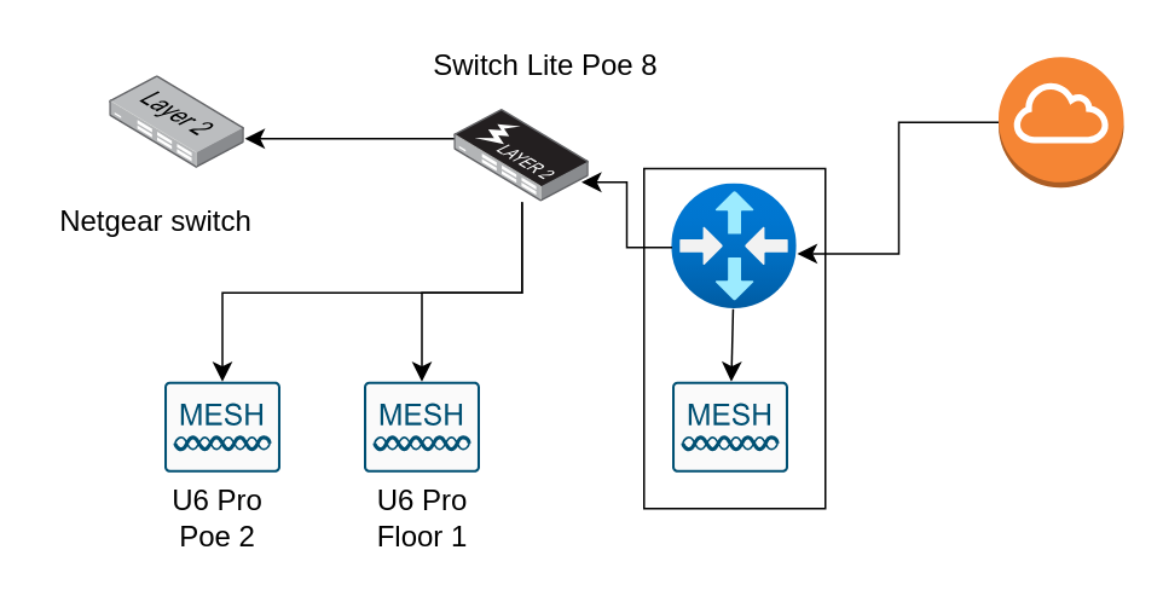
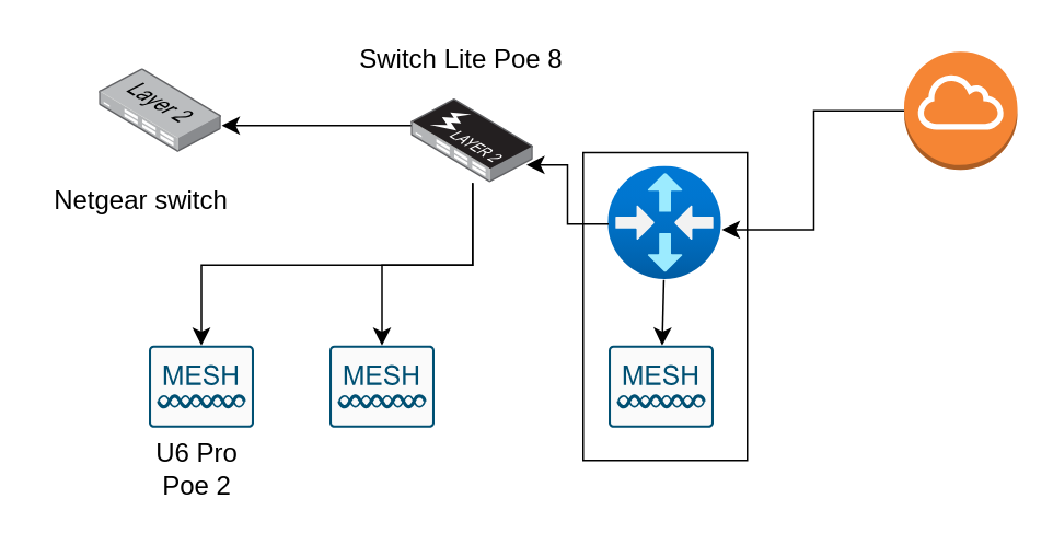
  <mxCell id="0" />
  <mxCell id="1" parent="0" />
  <mxCell id="2" value="" style="rounded=0;whiteSpace=wrap;html=1;fontSize=16;" vertex="1" parent="1"><mxGeometry x="354.5" y="92.5" width="100" height="187.5" as="geometry" /></mxCell>
  <mxCell id="3" value="" style="edgeStyle=none;curved=1;rounded=0;orthogonalLoop=1;jettySize=auto;html=1;fontSize=12;startSize=8;endSize=8;" edge="1" parent="1" source="4" target="12"><mxGeometry relative="1" as="geometry" /></mxCell>
  <mxCell id="4" value="" style="image;aspect=fixed;html=1;points=[];align=center;fontSize=12;image=img/lib/azure2/networking/Virtual_Router.svg;" vertex="1" parent="1"><mxGeometry x="370" y="101" width="69" height="69" as="geometry" /></mxCell>
  <mxCell id="5" style="edgeStyle=elbowEdgeStyle;rounded=0;orthogonalLoop=1;jettySize=auto;html=1;fontSize=12;startSize=8;endSize=8;entryX=1;entryY=0.557;entryDx=0;entryDy=0;entryPerimeter=0;" edge="1" parent="1" source="6" target="4"><mxGeometry relative="1" as="geometry" /></mxCell>
  <mxCell id="6" value="" style="outlineConnect=0;dashed=0;verticalLabelPosition=bottom;verticalAlign=top;align=center;html=1;shape=mxgraph.aws3.internet_gateway;fillColor=#F58534;gradientColor=none;fontSize=16;" vertex="1" parent="1"><mxGeometry x="550" y="31" width="69" height="72" as="geometry" /></mxCell>
  <mxCell id="7" value="" style="sketch=0;points=[[0.015,0.015,0],[0.985,0.015,0],[0.985,0.985,0],[0.015,0.985,0],[0.25,0,0],[0.5,0,0],[0.75,0,0],[1,0.25,0],[1,0.5,0],[1,0.75,0],[0.75,1,0],[0.5,1,0],[0.25,1,0],[0,0.75,0],[0,0.5,0],[0,0.25,0]];verticalLabelPosition=bottom;html=1;verticalAlign=top;aspect=fixed;align=center;pointerEvents=1;shape=mxgraph.cisco19.rect;prIcon=mesh_access_point;fillColor=#FAFAFA;strokeColor=#005073;fontSize=16;" vertex="1" parent="1"><mxGeometry x="90" y="210" width="64" height="50" as="geometry" /></mxCell>
  <mxCell id="8" value="" style="sketch=0;points=[[0.015,0.015,0],[0.985,0.015,0],[0.985,0.985,0],[0.015,0.985,0],[0.25,0,0],[0.5,0,0],[0.75,0,0],[1,0.25,0],[1,0.5,0],[1,0.75,0],[0.75,1,0],[0.5,1,0],[0.25,1,0],[0,0.75,0],[0,0.5,0],[0,0.25,0]];verticalLabelPosition=bottom;html=1;verticalAlign=top;aspect=fixed;align=center;pointerEvents=1;shape=mxgraph.cisco19.rect;prIcon=mesh_access_point;fillColor=#FAFAFA;strokeColor=#005073;fontSize=16;" vertex="1" parent="1"><mxGeometry x="200" y="210" width="64" height="50" as="geometry" /></mxCell>
  <mxCell id="9" value="" style="image;points=[];aspect=fixed;html=1;align=center;shadow=0;dashed=0;image=img/lib/allied_telesis/switch/Switch_24_port_L2.svg;fontSize=16;" vertex="1" parent="1"><mxGeometry x="60" y="41.5" width="74.4" height="51" as="geometry" /></mxCell>
  <mxCell id="10" value="" style="edgeStyle=elbowEdgeStyle;rounded=0;orthogonalLoop=1;jettySize=auto;html=1;fontSize=12;startSize=8;endSize=8;elbow=vertical;" edge="1" parent="1" source="11" target="9"><mxGeometry relative="1" as="geometry" /></mxCell>
  <mxCell id="11" value="" style="image;points=[];aspect=fixed;html=1;align=center;shadow=0;dashed=0;image=img/lib/allied_telesis/switch/Switch_24_port_L2_POE.svg;fontSize=16;" vertex="1" parent="1"><mxGeometry x="250" y="60" width="74.4" height="51" as="geometry" /></mxCell>
  <mxCell id="12" value="" style="sketch=0;points=[[0.015,0.015,0],[0.985,0.015,0],[0.985,0.985,0],[0.015,0.985,0],[0.25,0,0],[0.5,0,0],[0.75,0,0],[1,0.25,0],[1,0.5,0],[1,0.75,0],[0.75,1,0],[0.5,1,0],[0.25,1,0],[0,0.75,0],[0,0.5,0],[0,0.25,0]];verticalLabelPosition=bottom;html=1;verticalAlign=top;aspect=fixed;align=center;pointerEvents=1;shape=mxgraph.cisco19.rect;prIcon=mesh_access_point;fillColor=#FAFAFA;strokeColor=#005073;fontSize=16;" vertex="1" parent="1"><mxGeometry x="370" y="210" width="64" height="50" as="geometry" /></mxCell>
  <mxCell id="13" style="edgeStyle=elbowEdgeStyle;rounded=0;orthogonalLoop=1;jettySize=auto;html=1;fontSize=12;startSize=8;endSize=8;entryX=0.941;entryY=0.784;entryDx=0;entryDy=0;entryPerimeter=0;" edge="1" parent="1" target="11"><mxGeometry relative="1" as="geometry"><mxPoint x="370" y="136" as="sourcePoint" /><mxPoint x="330" y="110" as="targetPoint" /></mxGeometry></mxCell>
  <mxCell id="14" style="edgeStyle=elbowEdgeStyle;rounded=0;orthogonalLoop=1;jettySize=auto;html=1;entryX=0.5;entryY=0;entryDx=0;entryDy=0;entryPerimeter=0;fontSize=12;startSize=8;endSize=8;elbow=vertical;" edge="1" parent="1" source="11" target="8"><mxGeometry relative="1" as="geometry" /></mxCell>
  <mxCell id="15" style="edgeStyle=elbowEdgeStyle;rounded=0;orthogonalLoop=1;jettySize=auto;html=1;entryX=0.5;entryY=0;entryDx=0;entryDy=0;entryPerimeter=0;fontSize=12;startSize=8;endSize=8;elbow=vertical;" edge="1" parent="1" source="11" target="7"><mxGeometry relative="1" as="geometry" /></mxCell>
- <mxCell id="16" value="U6 Pro&lt;br&gt;Floor 1" style="text;html=1;align=center;verticalAlign=middle;resizable=0;points=[];autosize=1;strokeColor=none;fillColor=none;fontSize=16;" vertex="1" parent="1"><mxGeometry x="197" y="260" width="70" height="50" as="geometry" /></mxCell>
  <mxCell id="17" value="U6 Pro&lt;br&gt;Poe 2" style="text;html=1;align=center;verticalAlign=middle;resizable=0;points=[];autosize=1;strokeColor=none;fillColor=none;fontSize=16;" vertex="1" parent="1"><mxGeometry x="84" y="260" width="70" height="50" as="geometry" /></mxCell>
- <mxCell id="18" value="Switch Lite Poe 8" style="text;html=1;align=center;verticalAlign=middle;resizable=0;points=[];autosize=1;strokeColor=none;fillColor=none;fontSize=16;" vertex="1" parent="1"><mxGeometry x="224.5" y="20" width="150" height="30" as="geometry" /></mxCell>
+ <mxCell id="18" value="Switch Lite Poe 8" style="text;html=1;align=center;verticalAlign=middle;resizable=0;points=[];autosize=1;strokeColor=none;fillColor=none;fontSize=16;" vertex="1" parent="1"><mxGeometry x="204.5" y="20" width="150" height="30" as="geometry" /></mxCell>
  <mxCell id="19" value="Netgear switch" style="text;html=1;align=center;verticalAlign=middle;resizable=0;points=[];autosize=1;strokeColor=none;fillColor=none;fontSize=16;" vertex="1" parent="1"><mxGeometry x="20" y="106" width="130" height="30" as="geometry" /></mxCell>
